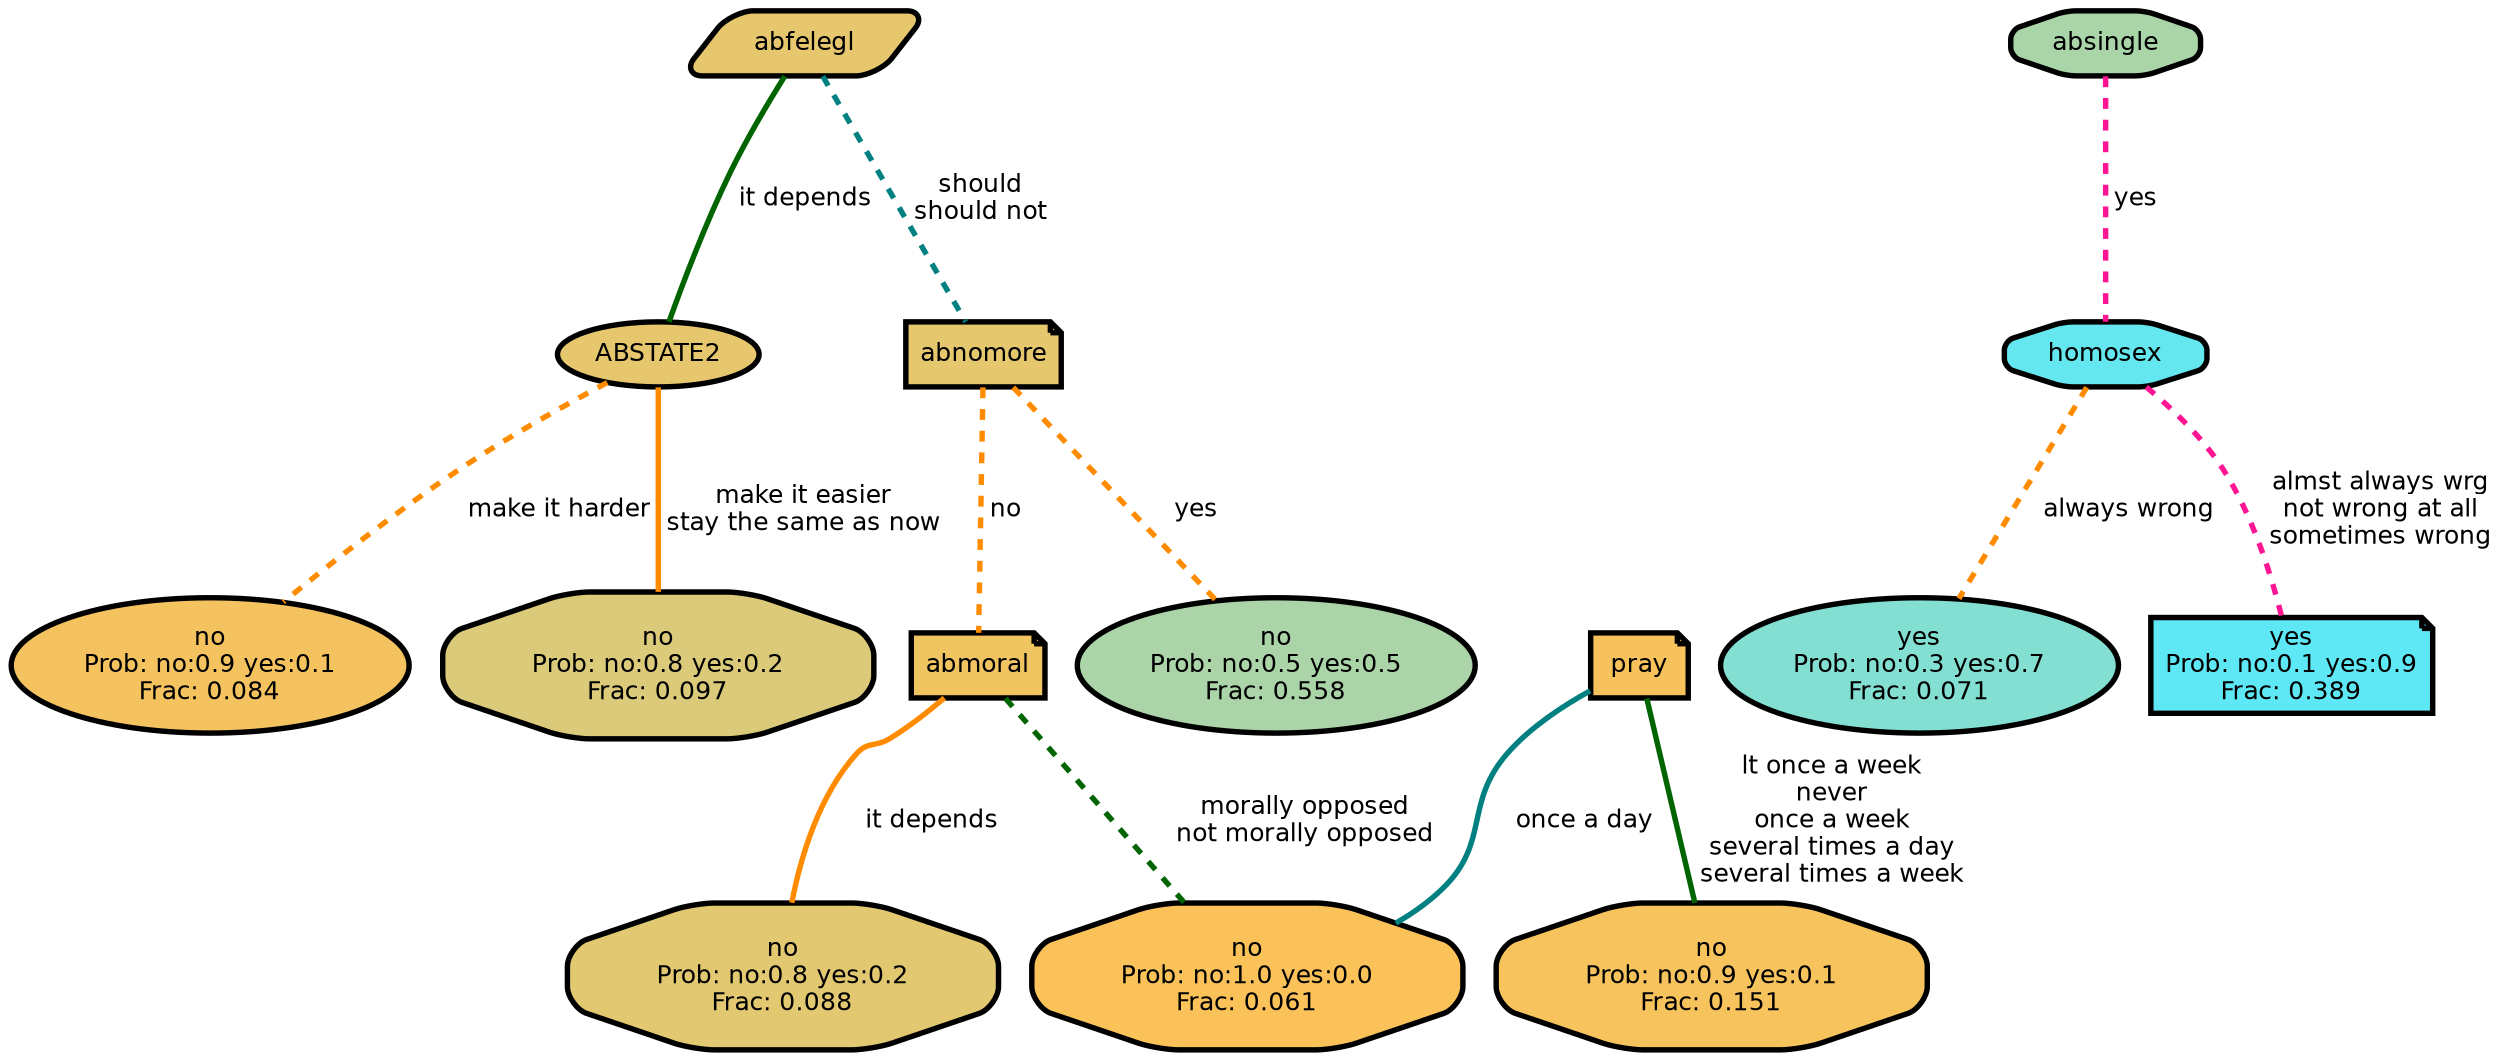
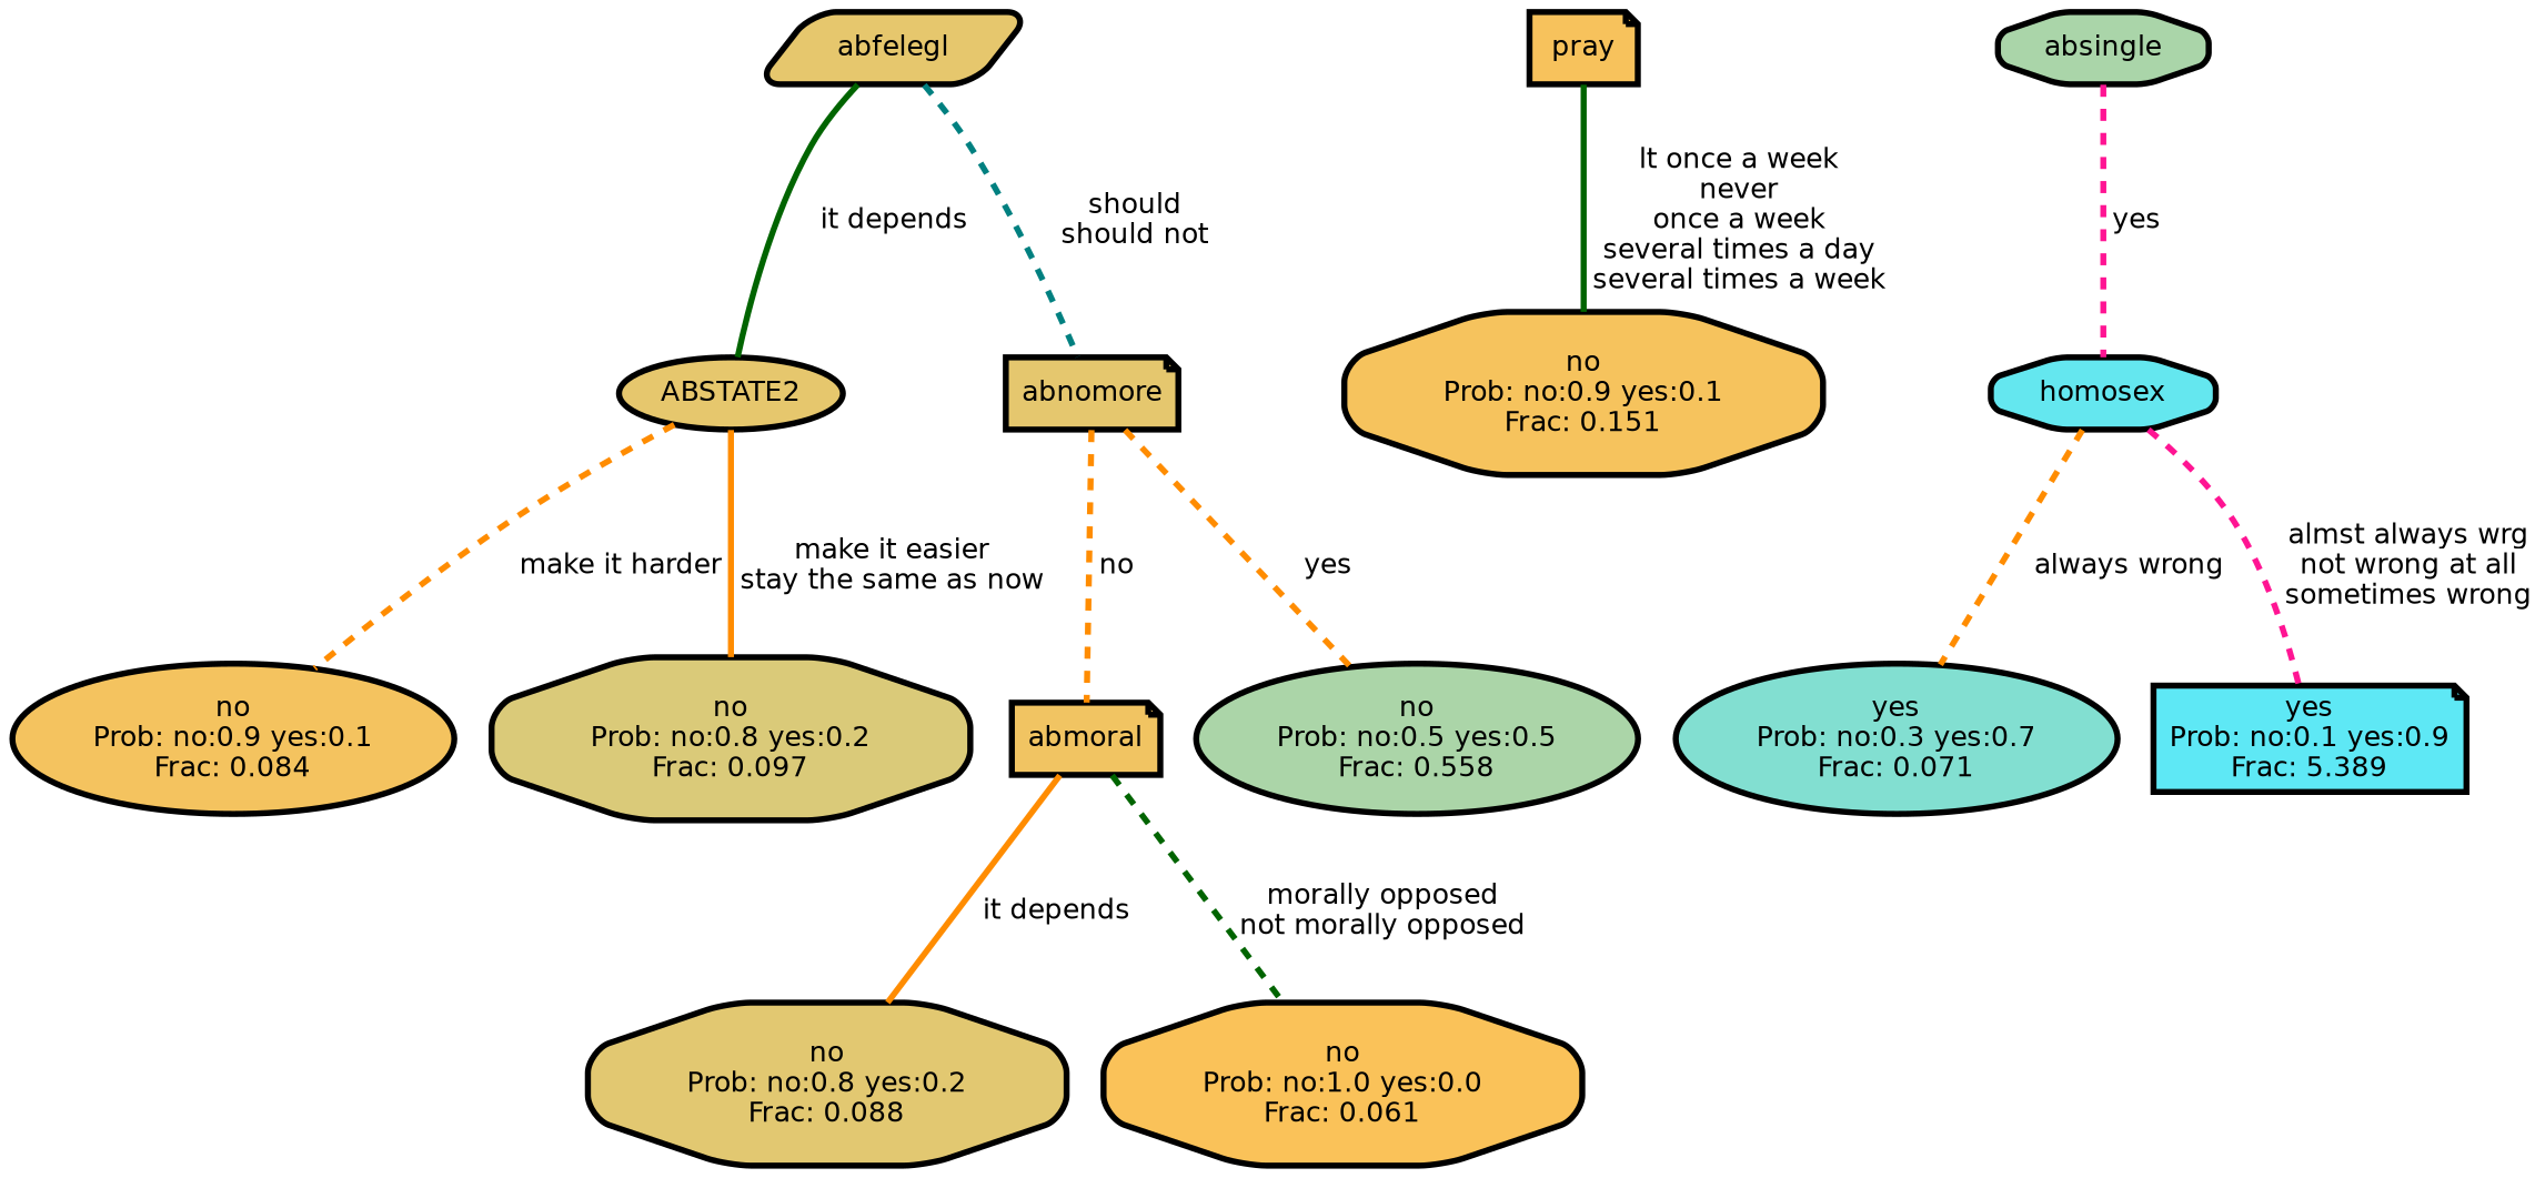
  graph {
    ranksep="0 equally"
    splines=straight
    node [color=black fillcolor="#e6c76d" fontcolor=black fontname=helvetica penwidth=3 shape=octagon style="filled, rounded"]
    edge [color=darkorange fontname=helvetica penwidth=3 style=dashed]
    n1 [fillcolor="#f4c35f" label="no\nProb: no:0.9 yes:0.1\nFrac: 0.084" shape=ellipse]
    n2 [label=ABSTATE2 shape=ellipse]
    n3 [fillcolor="#daca79" label="no\nProb: no:0.8 yes:0.2\nFrac: 0.097"]
    n4 [label=abfelegl shape=parallelogram]
    n5 [fillcolor="#e5c76e" label=abnomore shape=note]
    n6 [fillcolor="#f1c462" label=abmoral shape=note]
    n7 [fillcolor="#abd5a8" label="no\nProb: no:0.5 yes:0.5\nFrac: 0.558" shape=ellipse]
    n8 [fillcolor="#e2c871" label="no\nProb: no:0.8 yes:0.2\nFrac: 0.088"]
    n9 [fillcolor="#fac259" label="no\nProb: no:1.0 yes:0.0\nFrac: 0.061"]
    n10 [fillcolor="#f7c25c" label=pray shape=note]
    n11 [fillcolor="#f6c35d" label="no\nProb: no:0.9 yes:0.1\nFrac: 0.151"]
    n12 [fillcolor="#aad5a9" label=absingle]
    n13 [fillcolor="#64e7ef" label=homosex]
    n14 [fillcolor="#82dfd1" label="yes\nProb: no:0.3 yes:0.7\nFrac: 0.071" shape=ellipse]
-   n15 [fillcolor="#5ee8f5" label="yes\nProb: no:0.1 yes:0.9\nFrac: 0.389" shape=note]
+   n15 [fillcolor="#5ee8f5" label="yes\nProb: no:0.1 yes:0.9\nFrac: 5.389" shape=note]
    subgraph sub_1 {
      rank=same
    }
    n2 -- n1 [label=" make it harder"]
    n2 -- n3 [label=" make it easier\n stay the same as now" style=bold]
    n4 -- n2 [color=darkgreen label=" it depends" style=bold]
    n4 -- n5 [color=teal label=" should\n should not"]
    n5 -- n6 [label=" no"]
    n5 -- n7 [label=" yes"]
    n6 -- n8 [label=" it depends" style=bold]
    n6 -- n9 [color=darkgreen label=" morally opposed\n not morally opposed"]
-   n10 -- n9 [color=teal label=" once a day" style=bold]
    n10 -- n11 [color=darkgreen label=" lt once a week\n never\n once a week\n several times a day\n several times a week" style=bold]
    n12 -- n13 [color=deeppink label=" yes"]
    n13 -- n14 [label=" always wrong"]
    n13 -- n15 [color=deeppink label=" almst always wrg\n not wrong at all\n sometimes wrong"]
  }
